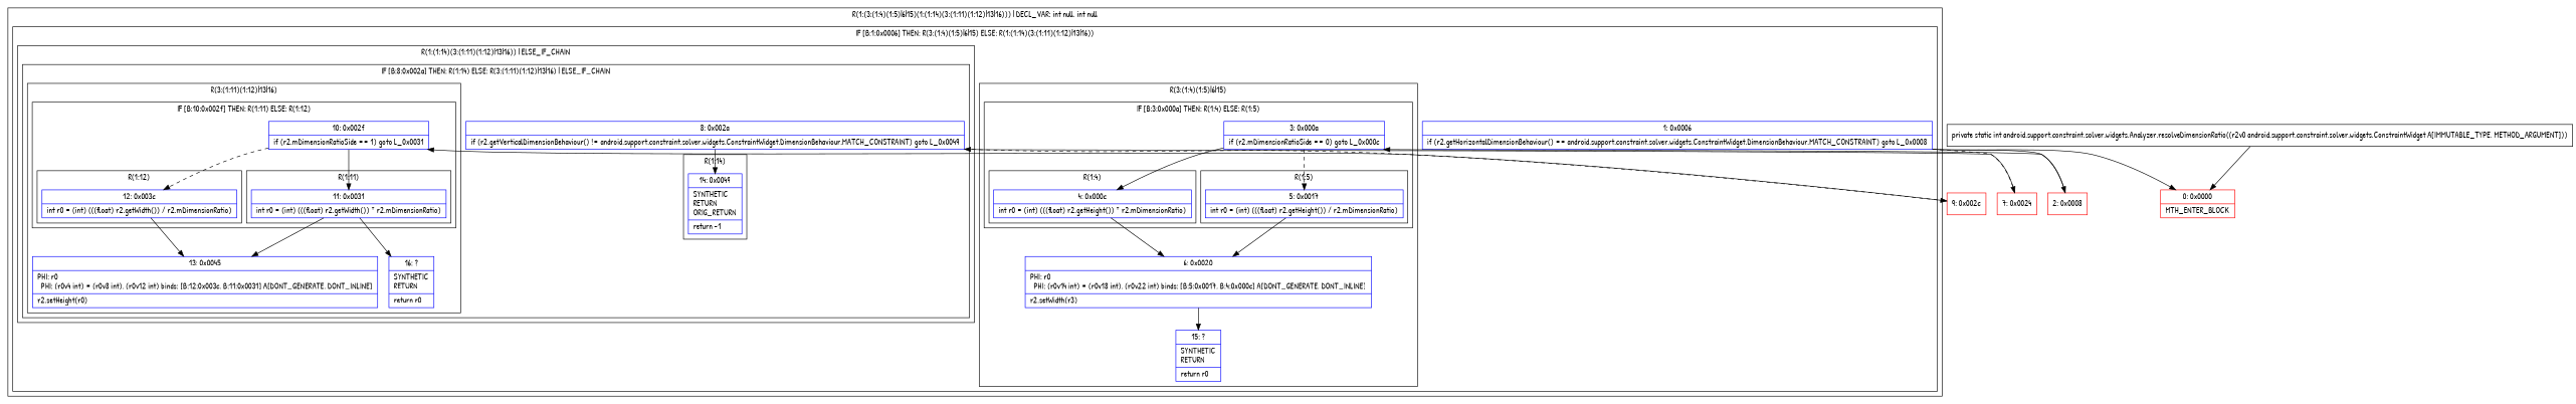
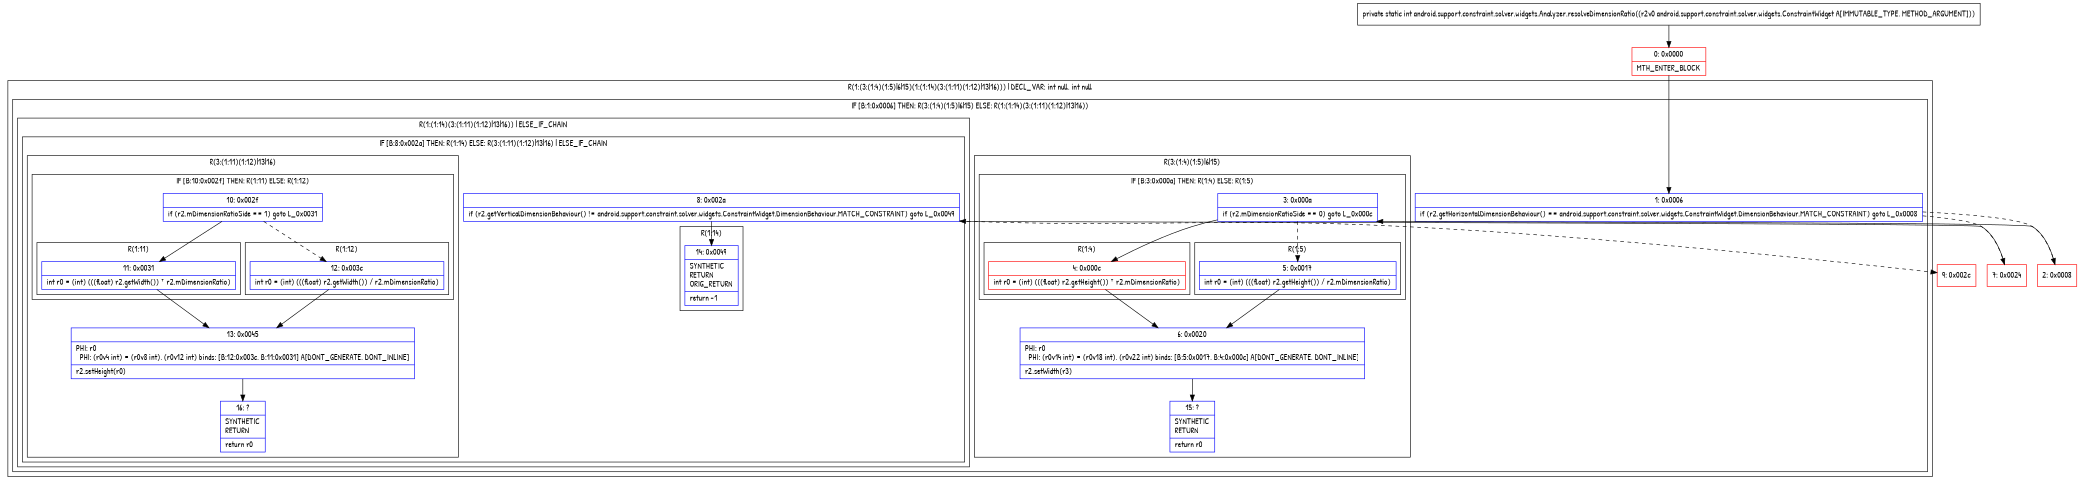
  digraph {
    fontname="Patrick Hand"
    node [color=blue fontname="Patrick Hand" shape=record]
    edge [fontname="Patrick Hand"]
-   n1 [label="{4\:\ 0x000c|int r0 = (int) (((float) r2.getHeight()) * r2.mDimensionRatio)\l}"]
+   n1 [color=red label="{4\:\ 0x000c|int r0 = (int) (((float) r2.getHeight()) * r2.mDimensionRatio)\l}"]
    n2 [label="{5\:\ 0x0017|int r0 = (int) (((float) r2.getHeight()) \/ r2.mDimensionRatio)\l}"]
    n3 [label="{3\:\ 0x000a|if (r2.mDimensionRatioSide == 0) goto L_0x000c\l}"]
    n4 [label="{6\:\ 0x0020|PHI: r0 \l  PHI: (r0v14 int) = (r0v18 int), (r0v22 int) binds: [B:5:0x0017, B:4:0x000c] A[DONT_GENERATE, DONT_INLINE]\l|r2.setWidth(r3)\l}"]
    n5 [label="{15\:\ ?|SYNTHETIC\lRETURN\l|return r0\l}"]
    n6 [label="{14\:\ 0x0049|SYNTHETIC\lRETURN\lORIG_RETURN\l|return \-1\l}"]
    n7 [label="{11\:\ 0x0031|int r0 = (int) (((float) r2.getWidth()) * r2.mDimensionRatio)\l}"]
    n8 [label="{12\:\ 0x003c|int r0 = (int) (((float) r2.getWidth()) \/ r2.mDimensionRatio)\l}"]
    n9 [label="{10\:\ 0x002f|if (r2.mDimensionRatioSide == 1) goto L_0x0031\l}"]
    n10 [label="{13\:\ 0x0045|PHI: r0 \l  PHI: (r0v4 int) = (r0v8 int), (r0v12 int) binds: [B:12:0x003c, B:11:0x0031] A[DONT_GENERATE, DONT_INLINE]\l|r2.setHeight(r0)\l}"]
    n11 [label="{16\:\ ?|SYNTHETIC\lRETURN\l|return r0\l}"]
    n12 [label="{8\:\ 0x002a|if (r2.getVerticalDimensionBehaviour() != android.support.constraint.solver.widgets.ConstraintWidget.DimensionBehaviour.MATCH_CONSTRAINT) goto L_0x0049\l}"]
    n13 [label="{1\:\ 0x0006|if (r2.getHorizontalDimensionBehaviour() == android.support.constraint.solver.widgets.ConstraintWidget.DimensionBehaviour.MATCH_CONSTRAINT) goto L_0x0008\l}"]
    n14 [color=red label="{9\:\ 0x002c}"]
    n15 [color=red label="{2\:\ 0x0008}"]
    n16 [color=red label="{7\:\ 0x0024}"]
    n17 [color=red label="{0\:\ 0x0000|MTH_ENTER_BLOCK\l}"]
    n18 [label="{private static int android.support.constraint.solver.widgets.Analyzer.resolveDimensionRatio((r2v0 android.support.constraint.solver.widgets.ConstraintWidget A[IMMUTABLE_TYPE, METHOD_ARGUMENT])) }" color=""]
    subgraph cluster_1 {
      label="R(1:(3:(1:4)(1:5)|6|15)(1:(1:14)(3:(1:11)(1:12)|13|16))) | DECL_VAR: int null, int null\l"
      subgraph cluster_2 {
        label="IF [B:1:0x0006] THEN: R(3:(1:4)(1:5)|6|15) ELSE: R(1:(1:14)(3:(1:11)(1:12)|13|16))"
        n13
        subgraph cluster_3 {
          label="R(3:(1:4)(1:5)|6|15)"
          n4
          n5
          subgraph cluster_4 {
            label="IF [B:3:0x000a] THEN: R(1:4) ELSE: R(1:5)"
            n3
            subgraph cluster_5 {
              label="R(1:4)"
              n1
            }
            subgraph cluster_6 {
              label="R(1:5)"
              n2
            }
          }
        }
        subgraph cluster_7 {
          label="R(1:(1:14)(3:(1:11)(1:12)|13|16)) | ELSE_IF_CHAIN\l"
          subgraph cluster_8 {
            label="IF [B:8:0x002a] THEN: R(1:14) ELSE: R(3:(1:11)(1:12)|13|16) | ELSE_IF_CHAIN\l"
            n12
            subgraph cluster_9 {
              label="R(1:14)"
              n6
            }
            subgraph cluster_10 {
              label="R(3:(1:11)(1:12)|13|16)"
              n10
              n11
              subgraph cluster_11 {
                label="IF [B:10:0x002f] THEN: R(1:11) ELSE: R(1:12)"
                n9
                subgraph cluster_12 {
                  label="R(1:11)"
                  n7
                }
                subgraph cluster_13 {
                  label="R(1:12)"
                  n8
                }
              }
            }
          }
        }
      }
    }
    n1 -> n4
    n2 -> n4
    n3 -> n1
    n3 -> n2 [style=dashed]
    n4 -> n5
    n7 -> n10
    n8 -> n10
    n9 -> n7
    n9 -> n8 [style=dashed]
-   n7 -> n11
+   n10 -> n11
    n12 -> n6
    n12 -> n14 [style=dashed]
-   n13 -> n15
+   n13 -> n15 [style=dashed]
    n13 -> n16 [style=dashed]
-   n14 -> n9
    n15 -> n3
    n16 -> n12
-   n13 -> n17
+   n17 -> n13
    n18 -> n17
  }
